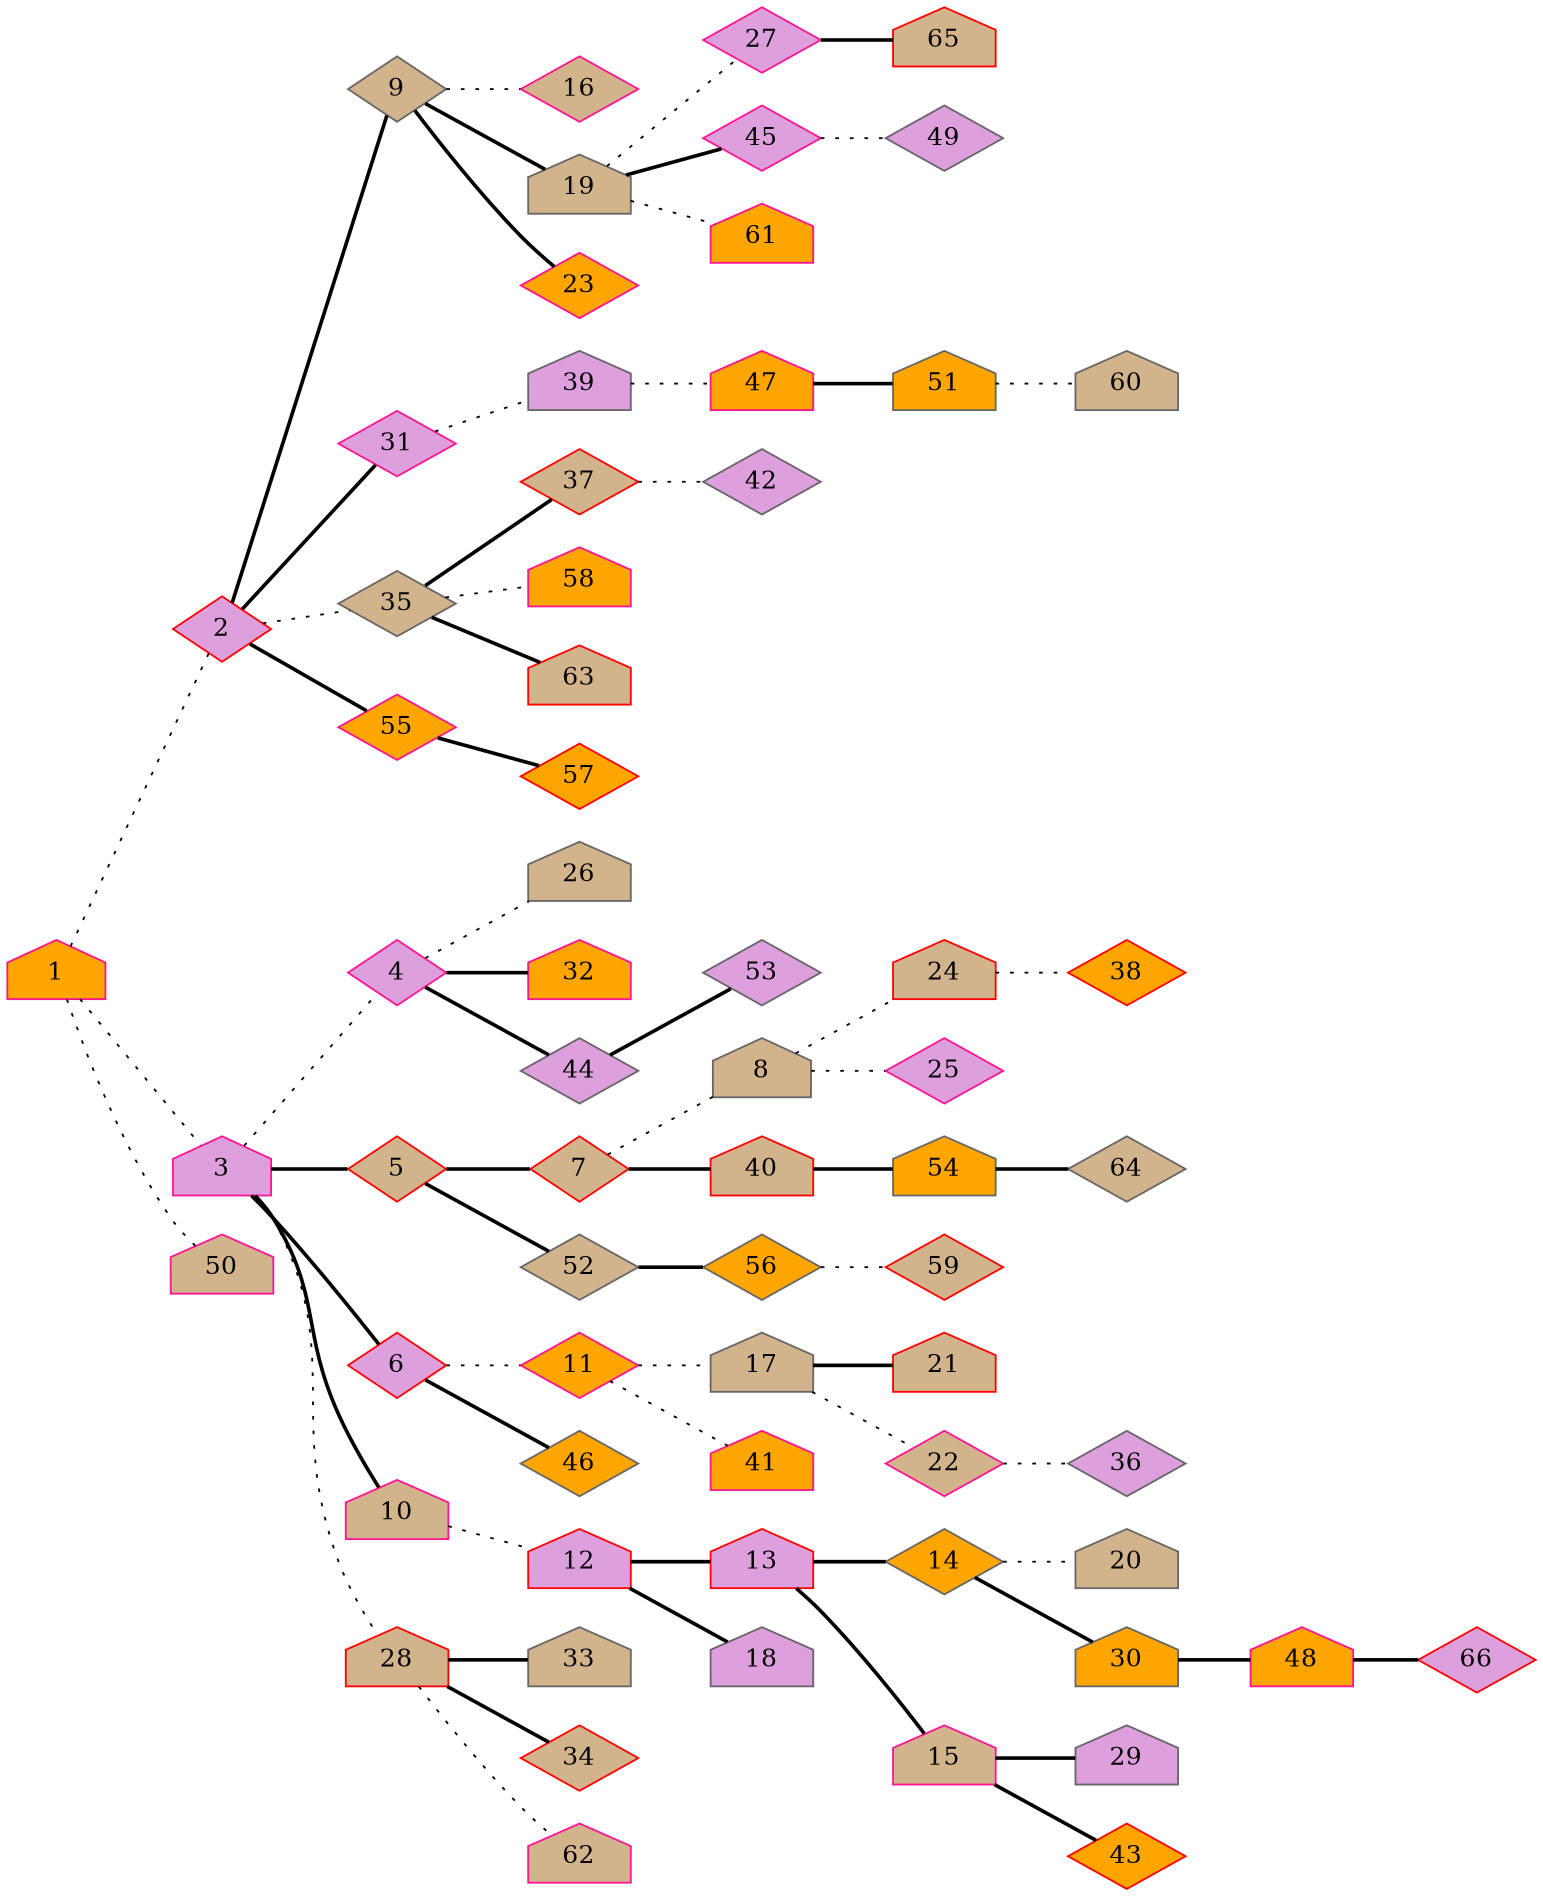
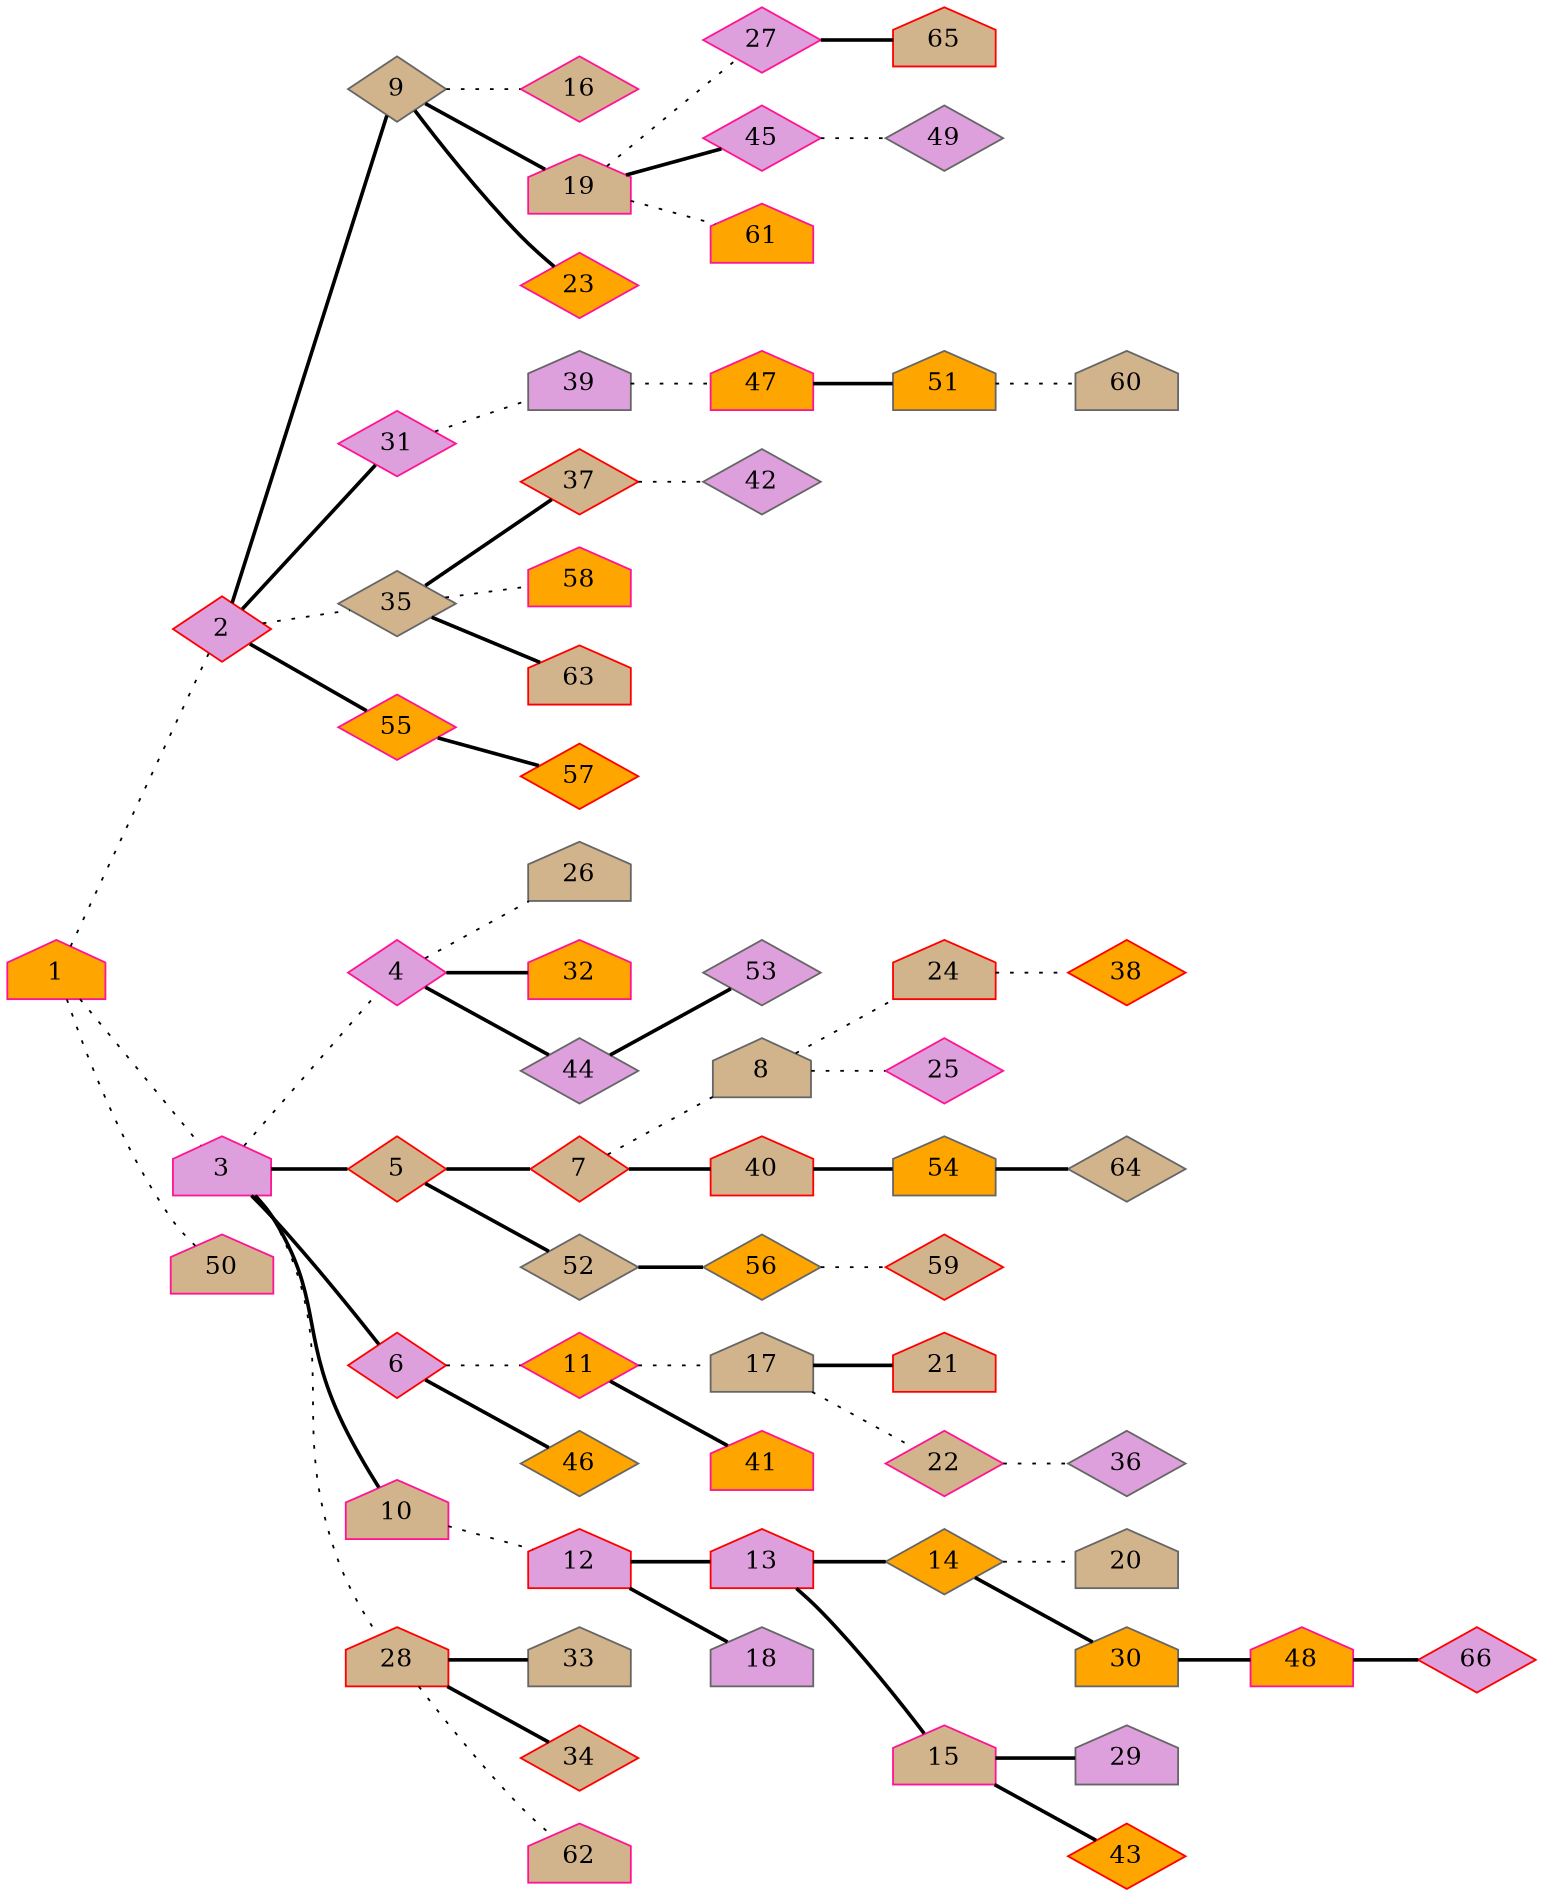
  graph {
    rankdir=LR
    node [color=gray40 fillcolor=tan shape=house style=filled]
    edge [style=bold weight=1.0]
    1 [color=deeppink fillcolor=orange]
    2 [color=red fillcolor=plum shape=diamond]
    3 [color=deeppink fillcolor=plum]
    50 [color=deeppink]
    9 [shape=diamond]
    31 [color=deeppink fillcolor=plum shape=diamond]
    35 [shape=diamond]
    55 [color=deeppink fillcolor=orange shape=diamond]
    4 [color=deeppink fillcolor=plum shape=diamond]
    5 [color=red shape=diamond]
    6 [color=red fillcolor=plum shape=diamond]
    10 [color=deeppink]
    28 [color=red]
    16 [color=deeppink shape=diamond]
-   19
+   19 [color=deeppink]
    23 [color=deeppink fillcolor=orange shape=diamond]
    39 [fillcolor=plum]
    37 [color=red shape=diamond]
    58 [color=deeppink fillcolor=orange]
    63 [color=red]
    57 [color=red fillcolor=orange shape=diamond]
    26
    32 [color=deeppink fillcolor=orange]
    44 [fillcolor=plum shape=diamond]
    7 [color=red shape=diamond]
    52 [shape=diamond]
    11 [color=deeppink fillcolor=orange shape=diamond]
    46 [fillcolor=orange shape=diamond]
    12 [color=red fillcolor=plum]
    33
    34 [color=red shape=diamond]
    62 [color=deeppink]
    53 [fillcolor=plum shape=diamond]
    8
    40 [color=red]
    56 [fillcolor=orange shape=diamond]
    17
    41 [color=deeppink fillcolor=orange]
    24 [color=red]
    25 [color=deeppink fillcolor=plum shape=diamond]
    54 [fillcolor=orange]
    38 [color=red fillcolor=orange shape=diamond]
    27 [color=deeppink fillcolor=plum shape=diamond]
    45 [color=deeppink fillcolor=plum shape=diamond]
    61 [color=deeppink fillcolor=orange]
    13 [color=red fillcolor=plum]
    18 [fillcolor=plum]
    21 [color=red]
    22 [color=deeppink shape=diamond]
    14 [fillcolor=orange shape=diamond]
    15 [color=deeppink]
    20
    30 [fillcolor=orange]
    29 [fillcolor=plum]
    43 [color=red fillcolor=orange shape=diamond]
    48 [color=deeppink fillcolor=orange]
    36 [fillcolor=plum shape=diamond]
    65 [color=red]
    49 [fillcolor=plum shape=diamond]
    66 [color=red fillcolor=plum shape=diamond]
    47 [color=deeppink fillcolor=orange]
    42 [fillcolor=plum shape=diamond]
    51 [fillcolor=orange]
    64 [shape=diamond]
    60
    59 [color=red shape=diamond]
    1 -- 2 [style=dotted weight=2.0]
    1 -- 3 [style=dotted]
    1 -- 50 [style=dotted]
    2 -- 9
    2 -- 31
    2 -- 35 [style=dotted]
    2 -- 55
    3 -- 4 [style=dotted]
    3 -- 5
    3 -- 6
    3 -- 10
    3 -- 28 [style=dotted]
    9 -- 16 [style=dotted weight=4.0]
    9 -- 19
    9 -- 23
    31 -- 39 [style=dotted]
    35 -- 37
    35 -- 58 [style=dotted]
    35 -- 63
    55 -- 57
    4 -- 26 [style=dotted weight=2.0]
    4 -- 32
    4 -- 44
    5 -- 7 [weight=2.0]
    5 -- 52
    6 -- 11 [style=dotted]
    6 -- 46
    10 -- 12 [style=dotted]
    28 -- 33 [weight=5.0]
    28 -- 34
    28 -- 62 [style=dotted]
    19 -- 27 [style=dotted]
    19 -- 45
    19 -- 61 [style=dotted weight=2.0]
    39 -- 47 [style=dotted]
    37 -- 42 [style=dotted]
    44 -- 53
    7 -- 8 [style=dotted]
    7 -- 40
    52 -- 56 [weight=3.0]
    11 -- 17 [style=dotted]
-   11 -- 41 [style=dotted]
+   11 -- 41
    12 -- 13
    12 -- 18 [weight=2.0]
    8 -- 24 [style=dotted]
    8 -- 25 [style=dotted]
    40 -- 54
    56 -- 59 [style=dotted]
    17 -- 21
    17 -- 22 [style=dotted]
    24 -- 38 [style=dotted weight=2.0]
    54 -- 64 [weight=2.0]
    27 -- 65
    45 -- 49 [style=dotted]
    13 -- 14
    13 -- 15
    22 -- 36 [style=dotted]
    14 -- 20 [style=dotted weight=4.0]
    14 -- 30
    15 -- 29
    15 -- 43
    30 -- 48
    48 -- 66
    47 -- 51
    51 -- 60 [style=dotted]
  }
